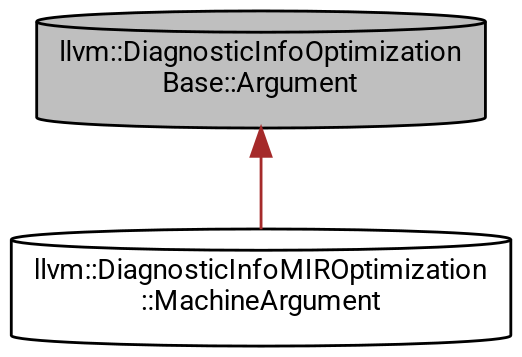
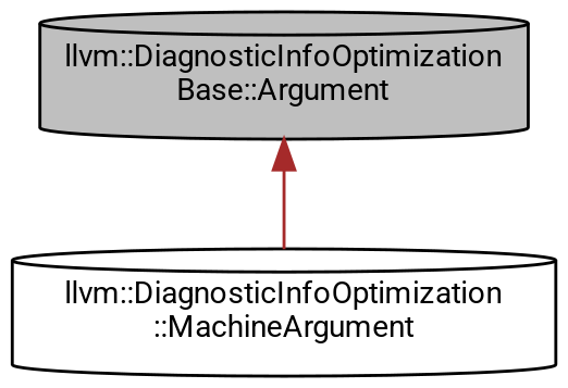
  digraph {
    fontname=Roboto
    node [color=black fontname=Roboto fontsize=10 shape=cylinder]
    n1 [fillcolor=grey75 fontcolor=black height=0.2 label="llvm::DiagnosticInfoOptimization\lBase::Argument" style=filled width=0.4]
-   n2 [height=0.2 label="llvm::DiagnosticInfoMIROptimization\l::MachineArgument" width=0.4]
+   n2 [height=0.2 label="llvm::DiagnosticInfoOptimization\l::MachineArgument" width=0.4]
    n1 -> n2 [color=brown dir=back fontname=Roboto fontsize=10 labelfontname=Helvetica labelfontsize=10 style=solid]
  }
